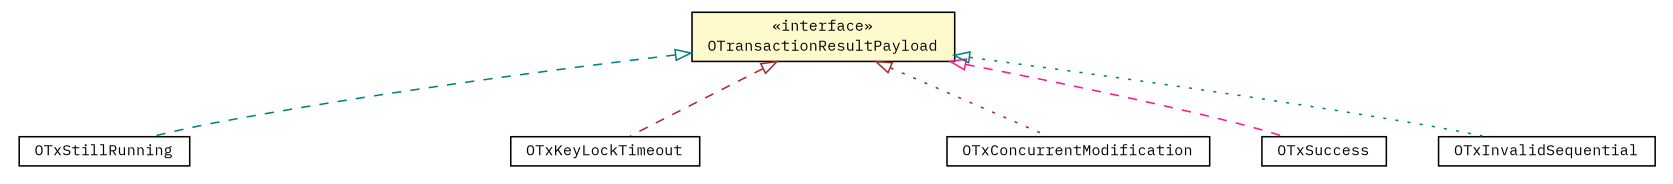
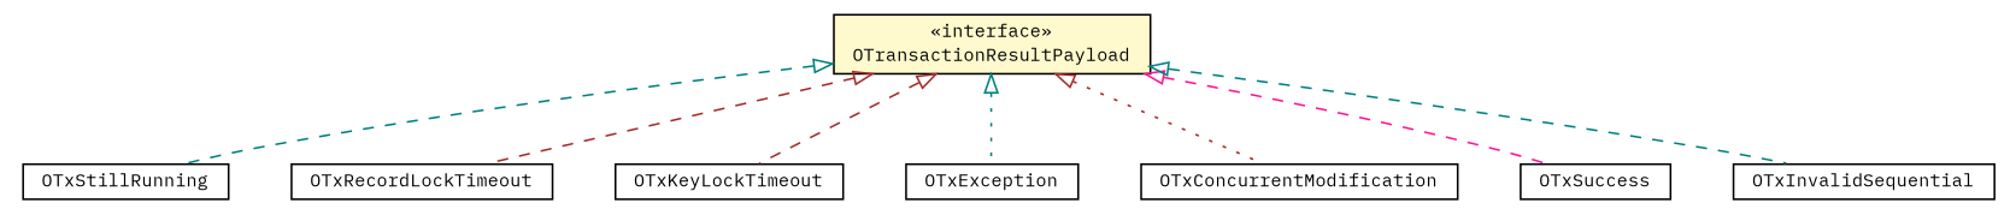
  digraph {
    fontname="IBM Plex Mono"
    nodesep=0.25
    ranksep=0.5
    node [fontcolor=black fontname="IBM Plex Mono" fontsize=10.0 shape=plaintext]
    edge [arrowtail=empty color=teal dir=back fontname="IBM Plex Mono" fontsize=10 headport=p labelfontname=Helvetica labelfontsize=10 style=dashed tailport=p]
    n1 [label=<<table title="com.orientechnologies.orient.server.distributed.impl.task.transaction.OTxStillRunning" border="0" cellborder="1" cellspacing="0" cellpadding="2" port="p" href="./OTxStillRunning.html"> 		<tr><td><table border="0" cellspacing="0" cellpadding="1"> <tr><td align="center" balign="center"> OTxStillRunning </td></tr> 		</table></td></tr> 		</table>>]
+   n2 [label=<<table title="com.orientechnologies.orient.server.distributed.impl.task.transaction.OTxRecordLockTimeout" border="0" cellborder="1" cellspacing="0" cellpadding="2" port="p" href="./OTxRecordLockTimeout.html"> 		<tr><td><table border="0" cellspacing="0" cellpadding="1"> <tr><td align="center" balign="center"> OTxRecordLockTimeout </td></tr> 		</table></td></tr> 		</table>>]
    n3 [label=<<table title="com.orientechnologies.orient.server.distributed.impl.task.transaction.OTxKeyLockTimeout" border="0" cellborder="1" cellspacing="0" cellpadding="2" port="p" href="./OTxKeyLockTimeout.html"> 		<tr><td><table border="0" cellspacing="0" cellpadding="1"> <tr><td align="center" balign="center"> OTxKeyLockTimeout </td></tr> 		</table></td></tr> 		</table>>]
+   n4 [label=<<table title="com.orientechnologies.orient.server.distributed.impl.task.transaction.OTxException" border="0" cellborder="1" cellspacing="0" cellpadding="2" port="p" href="./OTxException.html"> 		<tr><td><table border="0" cellspacing="0" cellpadding="1"> <tr><td align="center" balign="center"> OTxException </td></tr> 		</table></td></tr> 		</table>>]
    n5 [label=<<table title="com.orientechnologies.orient.server.distributed.impl.task.transaction.OTxConcurrentModification" border="0" cellborder="1" cellspacing="0" cellpadding="2" port="p" href="./OTxConcurrentModification.html"> 		<tr><td><table border="0" cellspacing="0" cellpadding="1"> <tr><td align="center" balign="center"> OTxConcurrentModification </td></tr> 		</table></td></tr> 		</table>>]
    n6 [label=<<table title="com.orientechnologies.orient.server.distributed.impl.task.transaction.OTxSuccess" border="0" cellborder="1" cellspacing="0" cellpadding="2" port="p" href="./OTxSuccess.html"> 		<tr><td><table border="0" cellspacing="0" cellpadding="1"> <tr><td align="center" balign="center"> OTxSuccess </td></tr> 		</table></td></tr> 		</table>>]
    n7 [label=<<table title="com.orientechnologies.orient.server.distributed.impl.task.transaction.OTransactionResultPayload" border="0" cellborder="1" cellspacing="0" cellpadding="2" port="p" bgcolor="lemonChiffon" href="./OTransactionResultPayload.html"> 		<tr><td><table border="0" cellspacing="0" cellpadding="1"> <tr><td align="center" balign="center"> &#171;interface&#187; </td></tr> <tr><td align="center" balign="center"> OTransactionResultPayload </td></tr> 		</table></td></tr> 		</table>>]
    n8 [label=<<table title="com.orientechnologies.orient.server.distributed.impl.task.transaction.OTxInvalidSequential" border="0" cellborder="1" cellspacing="0" cellpadding="2" port="p" href="./OTxInvalidSequential.html"> 		<tr><td><table border="0" cellspacing="0" cellpadding="1"> <tr><td align="center" balign="center"> OTxInvalidSequential </td></tr> 		</table></td></tr> 		</table>>]
    n7 -> n1
+   n7 -> n2 [color=brown]
    n7 -> n3 [color=brown]
+   n7 -> n4 [style=dotted]
    n7 -> n5 [color=brown style=dotted]
    n7 -> n6 [color=deeppink]
-   n7 -> n8 [style=dotted]
+   n7 -> n8
  }
